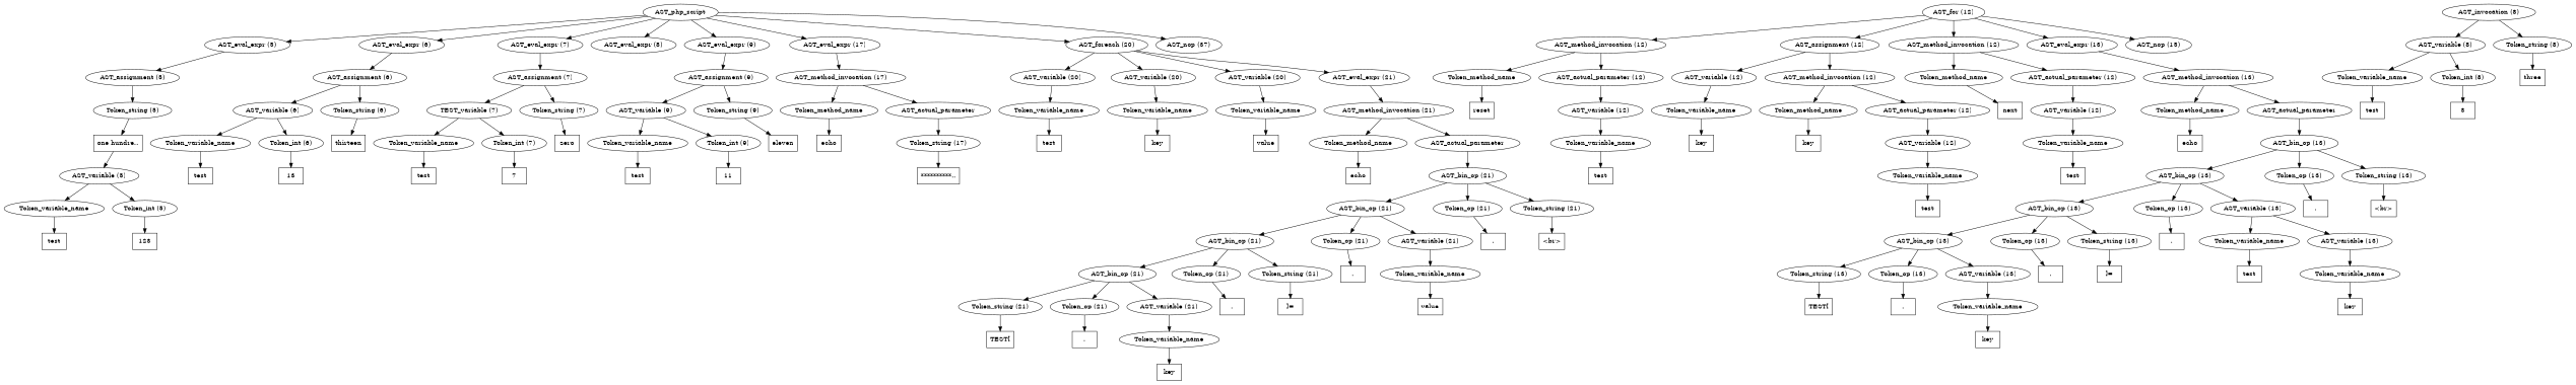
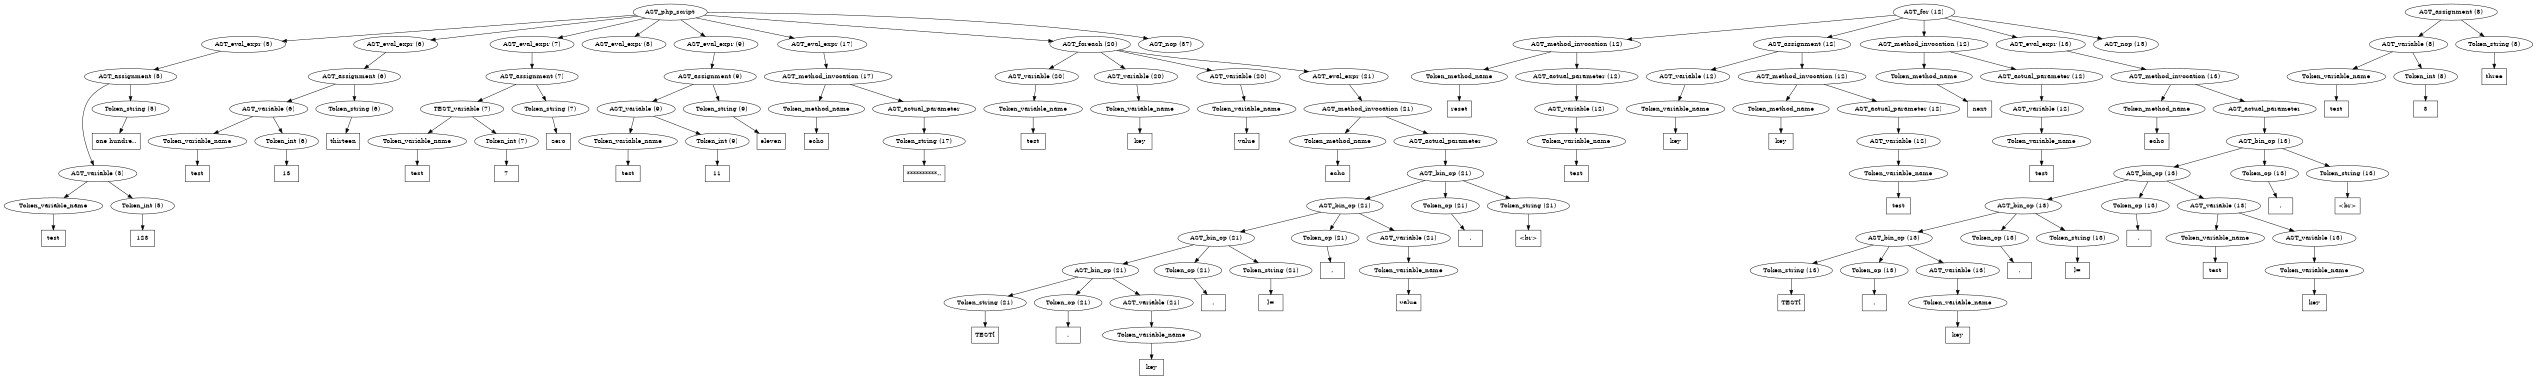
  digraph {
    n1 [label=AST_php_script]
    n2 [label="AST_eval_expr (5)"]
    n3 [label="AST_eval_expr (6)"]
    n4 [label="AST_eval_expr (7)"]
    n5 [label="AST_eval_expr (8)"]
    n6 [label="AST_eval_expr (9)"]
    n7 [label="AST_eval_expr (17)"]
    n8 [label="AST_foreach (20)"]
    n9 [label="AST_nop (37)"]
    n10 [label="AST_assignment (5)"]
    n11 [label="AST_assignment (6)"]
    n12 [label="AST_assignment (7)"]
    n13 [label="AST_assignment (9)"]
    n14 [label="AST_for (12)"]
    n15 [label="AST_method_invocation (12)"]
    n16 [label="AST_assignment (12)"]
    n17 [label="AST_method_invocation (12)"]
    n18 [label="AST_eval_expr (13)"]
    n19 [label="AST_nop (15)"]
    n20 [label="AST_method_invocation (17)"]
    n21 [label="AST_variable (20)"]
    n22 [label="AST_variable (20)"]
    n23 [label="AST_variable (20)"]
    n24 [label="AST_eval_expr (21)"]
    n25 [label="AST_variable (5)"]
    n26 [label="Token_string (5)"]
    n27 [label=Token_variable_name]
    n28 [label="Token_int (5)"]
    n29 [label="one hundre.." shape=box]
    n30 [label=test shape=box]
    n31 [label=123 shape=box]
    n32 [label="AST_variable (6)"]
    n33 [label="Token_string (6)"]
    n34 [label=Token_variable_name]
    n35 [label="Token_int (6)"]
    n36 [label=thirteen shape=box]
    n37 [label=test shape=box]
    n38 [label=13 shape=box]
    n39 [label="TEST_variable (7)"]
    n40 [label="Token_string (7)"]
    n41 [label=Token_variable_name]
    n42 [label="Token_int (7)"]
    n43 [label=zero shape=box]
    n44 [label=test shape=box]
    n45 [label=7 shape=box]
-   n46 [label="AST_invocation (8)"]
+   n46 [label="AST_assignment (8)"]
    n47 [label="AST_variable (8)"]
    n48 [label="Token_string (8)"]
    n49 [label=Token_variable_name]
    n50 [label="Token_int (8)"]
    n51 [label=three shape=box]
    n52 [label=test shape=box]
    n53 [label=3 shape=box]
    n54 [label="AST_variable (9)"]
    n55 [label="Token_string (9)"]
    n56 [label=Token_variable_name]
    n57 [label="Token_int (9)"]
    n58 [label=eleven shape=box]
    n59 [label=test shape=box]
    n60 [label=11 shape=box]
    n61 [label=Token_method_name]
    n62 [label="AST_actual_parameter (12)"]
    n63 [label="AST_variable (12)"]
    n64 [label="AST_method_invocation (12)"]
    n65 [label=Token_method_name]
    n66 [label="AST_actual_parameter (12)"]
    n67 [label="AST_method_invocation (13)"]
    n68 [label=reset shape=box]
    n69 [label="AST_variable (12)"]
    n70 [label=Token_variable_name]
    n71 [label=test shape=box]
    n72 [label=Token_variable_name]
    n73 [label=Token_method_name]
    n74 [label="AST_actual_parameter (12)"]
    n75 [label=key shape=box]
    n76 [label=key shape=box]
    n77 [label="AST_variable (12)"]
    n78 [label=Token_variable_name]
    n79 [label=test shape=box]
    n80 [label=next shape=box]
    n81 [label="AST_variable (12)"]
    n82 [label=Token_variable_name]
    n83 [label=test shape=box]
    n84 [label=Token_method_name]
    n85 [label=AST_actual_parameter]
    n86 [label=echo shape=box]
    n87 [label="AST_bin_op (13)"]
    n88 [label="AST_bin_op (13)"]
    n89 [label="Token_op (13)"]
    n90 [label="Token_string (13)"]
    n91 [label="AST_bin_op (13)"]
    n92 [label="Token_op (13)"]
    n93 [label="AST_variable (13)"]
    n94 [label="." shape=box]
    n95 [label="<br>" shape=box]
    n96 [label="AST_bin_op (13)"]
    n97 [label="Token_op (13)"]
    n98 [label="Token_string (13)"]
    n99 [label="." shape=box]
    n100 [label=Token_variable_name]
    n101 [label="AST_variable (13)"]
    n102 [label="Token_string (13)"]
    n103 [label="Token_op (13)"]
    n104 [label="AST_variable (13)"]
    n105 [label="." shape=box]
    n106 [label="]=" shape=box]
    n107 [label="TEST[" shape=box]
    n108 [label="." shape=box]
    n109 [label=Token_variable_name]
    n110 [label=key shape=box]
    n111 [label=test shape=box]
    n112 [label=Token_variable_name]
    n113 [label=key shape=box]
    n114 [label=Token_method_name]
    n115 [label=AST_actual_parameter]
    n116 [label=echo shape=box]
    n117 [label="Token_string (17)"]
    n118 [label="**********.." shape=box]
    n119 [label=Token_variable_name]
    n120 [label=Token_variable_name]
    n121 [label=Token_variable_name]
    n122 [label="AST_method_invocation (21)"]
    n123 [label=test shape=box]
    n124 [label=key shape=box]
    n125 [label=value shape=box]
    n126 [label=Token_method_name]
    n127 [label=AST_actual_parameter]
    n128 [label=echo shape=box]
    n129 [label="AST_bin_op (21)"]
    n130 [label="AST_bin_op (21)"]
    n131 [label="Token_op (21)"]
    n132 [label="Token_string (21)"]
    n133 [label="AST_bin_op (21)"]
    n134 [label="Token_op (21)"]
    n135 [label="AST_variable (21)"]
    n136 [label="." shape=box]
    n137 [label="<br>" shape=box]
    n138 [label="AST_bin_op (21)"]
    n139 [label="Token_op (21)"]
    n140 [label="Token_string (21)"]
    n141 [label="." shape=box]
    n142 [label=Token_variable_name]
    n143 [label="Token_string (21)"]
    n144 [label="Token_op (21)"]
    n145 [label="AST_variable (21)"]
    n146 [label="." shape=box]
    n147 [label="]=" shape=box]
    n148 [label="TEST[" shape=box]
    n149 [label="." shape=box]
    n150 [label=Token_variable_name]
    n151 [label=key shape=box]
    n152 [label=value shape=box]
    n1 -> n2
    n1 -> n3
    n1 -> n4
    n1 -> n5
    n1 -> n6
    n1 -> n7
    n1 -> n8
    n1 -> n9
    n2 -> n10
    n3 -> n11
    n4 -> n12
    n6 -> n13
    n7 -> n20
    n8 -> n21
    n8 -> n22
    n8 -> n23
    n8 -> n24
-   n29 -> n25
+   n10 -> n25
    n10 -> n26
    n11 -> n32
    n11 -> n33
    n12 -> n39
    n12 -> n40
    n13 -> n54
    n13 -> n55
    n14 -> n15
    n14 -> n16
    n14 -> n17
    n14 -> n18
    n14 -> n19
    n15 -> n61
    n15 -> n62
    n16 -> n63
    n16 -> n64
    n17 -> n65
    n17 -> n66
    n18 -> n67
    n20 -> n114
    n20 -> n115
    n21 -> n119
    n22 -> n120
    n23 -> n121
    n24 -> n122
    n25 -> n27
    n25 -> n28
    n26 -> n29
    n27 -> n30
    n28 -> n31
    n32 -> n34
    n32 -> n35
    n33 -> n36
    n34 -> n37
    n35 -> n38
    n39 -> n41
    n39 -> n42
    n40 -> n43
    n41 -> n44
    n42 -> n45
    n46 -> n47
    n46 -> n48
    n47 -> n49
    n47 -> n50
    n48 -> n51
    n49 -> n52
    n50 -> n53
    n54 -> n56
    n54 -> n57
    n55 -> n58
    n56 -> n59
    n57 -> n60
    n61 -> n68
    n62 -> n69
    n63 -> n72
    n64 -> n73
    n64 -> n74
    n65 -> n80
    n66 -> n81
    n67 -> n84
    n67 -> n85
    n69 -> n70
    n70 -> n71
    n72 -> n75
    n73 -> n76
    n74 -> n77
    n77 -> n78
    n78 -> n79
    n81 -> n82
    n82 -> n83
    n84 -> n86
    n85 -> n87
    n87 -> n88
    n87 -> n89
    n87 -> n90
    n88 -> n91
    n88 -> n92
    n88 -> n93
    n89 -> n94
    n90 -> n95
    n91 -> n96
    n91 -> n97
    n91 -> n98
    n92 -> n99
    n93 -> n100
    n93 -> n101
    n96 -> n102
    n96 -> n103
    n96 -> n104
    n97 -> n105
    n98 -> n106
    n100 -> n111
    n101 -> n112
    n102 -> n107
    n103 -> n108
    n104 -> n109
    n109 -> n110
    n112 -> n113
    n114 -> n116
    n115 -> n117
    n117 -> n118
    n119 -> n123
    n120 -> n124
    n121 -> n125
    n122 -> n126
    n122 -> n127
    n126 -> n128
    n127 -> n129
    n129 -> n130
    n129 -> n131
    n129 -> n132
    n130 -> n133
    n130 -> n134
    n130 -> n135
    n131 -> n136
    n132 -> n137
    n133 -> n138
    n133 -> n139
    n133 -> n140
    n134 -> n141
    n135 -> n142
    n138 -> n143
    n138 -> n144
    n138 -> n145
    n139 -> n146
    n140 -> n147
    n142 -> n152
    n143 -> n148
    n144 -> n149
    n145 -> n150
    n150 -> n151
  }
